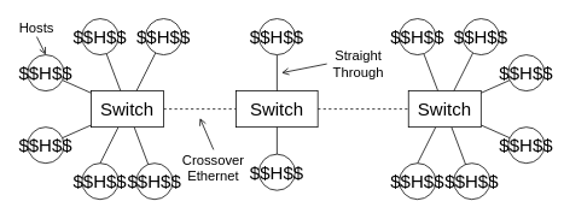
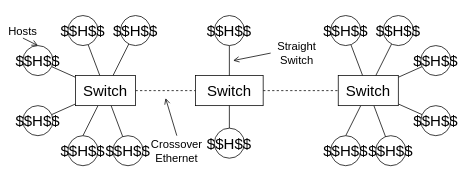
  <mxCell id="0" />
  <mxCell id="1" parent="0" />
  <mxCell id="2" style="rounded=0;orthogonalLoop=1;jettySize=auto;html=1;exitX=0.5;exitY=0;exitDx=0;exitDy=0;fontSize=20;endArrow=none;endFill=0;" edge="1" parent="1" source="3" target="15"><mxGeometry relative="1" as="geometry"><mxPoint x="136.667" y="140" as="targetPoint" /></mxGeometry></mxCell>
  <mxCell id="3" value="$$H$$" style="ellipse;whiteSpace=wrap;html=1;aspect=fixed;fontSize=20;" vertex="1" parent="1"><mxGeometry x="90" y="180" width="40" height="40" as="geometry" /></mxCell>
  <mxCell id="4" value="$$H$$" style="ellipse;whiteSpace=wrap;html=1;aspect=fixed;fontSize=20;" vertex="1" parent="1"><mxGeometry x="150" y="180" width="40" height="40" as="geometry" /></mxCell>
  <mxCell id="5" style="edgeStyle=none;rounded=0;orthogonalLoop=1;jettySize=auto;html=1;endArrow=none;endFill=0;fontSize=20;" edge="1" parent="1" source="6" target="15"><mxGeometry relative="1" as="geometry"><mxPoint x="100" y="140" as="targetPoint" /></mxGeometry></mxCell>
  <mxCell id="6" value="$$H$$" style="ellipse;whiteSpace=wrap;html=1;aspect=fixed;fontSize=20;" vertex="1" parent="1"><mxGeometry x="30" y="140" width="40" height="40" as="geometry" /></mxCell>
  <mxCell id="7" style="edgeStyle=none;rounded=0;orthogonalLoop=1;jettySize=auto;html=1;endArrow=none;endFill=0;fontSize=20;" edge="1" parent="1" source="8" target="15"><mxGeometry relative="1" as="geometry"><mxPoint x="100" y="100" as="targetPoint" /></mxGeometry></mxCell>
  <mxCell id="8" value="$$H$$" style="ellipse;whiteSpace=wrap;html=1;aspect=fixed;fontSize=20;" vertex="1" parent="1"><mxGeometry x="30" y="60" width="40" height="40" as="geometry" /></mxCell>
  <mxCell id="9" style="edgeStyle=none;rounded=0;orthogonalLoop=1;jettySize=auto;html=1;endArrow=none;endFill=0;fontSize=20;" edge="1" parent="1" source="15" target="4"><mxGeometry relative="1" as="geometry"><mxPoint x="155" y="140" as="sourcePoint" /></mxGeometry></mxCell>
  <mxCell id="10" style="edgeStyle=none;rounded=0;orthogonalLoop=1;jettySize=auto;html=1;endArrow=none;endFill=0;fontSize=20;" edge="1" parent="1" source="11" target="15"><mxGeometry relative="1" as="geometry"><mxPoint x="140" y="100" as="targetPoint" /></mxGeometry></mxCell>
  <mxCell id="11" value="$$H$$" style="ellipse;whiteSpace=wrap;html=1;aspect=fixed;fontSize=20;" vertex="1" parent="1"><mxGeometry x="90" y="20" width="40" height="40" as="geometry" /></mxCell>
  <mxCell id="12" style="edgeStyle=none;rounded=0;orthogonalLoop=1;jettySize=auto;html=1;endArrow=none;endFill=0;fontSize=20;" edge="1" parent="1" source="13" target="15"><mxGeometry relative="1" as="geometry"><mxPoint x="157.5" y="100" as="targetPoint" /></mxGeometry></mxCell>
  <mxCell id="13" value="$$H$$" style="ellipse;whiteSpace=wrap;html=1;aspect=fixed;fontSize=20;" vertex="1" parent="1"><mxGeometry x="160" y="20" width="40" height="40" as="geometry" /></mxCell>
  <mxCell id="14" style="edgeStyle=none;rounded=0;orthogonalLoop=1;jettySize=auto;html=1;exitX=1;exitY=0.5;exitDx=0;exitDy=0;entryX=0;entryY=0.5;entryDx=0;entryDy=0;endArrow=none;endFill=0;fontSize=20;dashed=1;" edge="1" parent="1" source="15" target="17"><mxGeometry relative="1" as="geometry" /></mxCell>
  <mxCell id="15" value="Switch" style="rounded=0;whiteSpace=wrap;html=1;fontSize=20;" vertex="1" parent="1"><mxGeometry x="100" y="100" width="80" height="40" as="geometry" /></mxCell>
  <mxCell id="16" style="edgeStyle=none;rounded=0;orthogonalLoop=1;jettySize=auto;html=1;exitX=1;exitY=0.5;exitDx=0;exitDy=0;entryX=0;entryY=0.5;entryDx=0;entryDy=0;dashed=1;endArrow=none;endFill=0;fontSize=20;" edge="1" parent="1" source="17" target="34"><mxGeometry relative="1" as="geometry" /></mxCell>
  <mxCell id="17" value="Switch" style="rounded=0;whiteSpace=wrap;html=1;fontSize=20;" vertex="1" parent="1"><mxGeometry x="260" y="100" width="90" height="40" as="geometry" /></mxCell>
  <mxCell id="18" style="edgeStyle=none;rounded=0;orthogonalLoop=1;jettySize=auto;html=1;endArrow=none;endFill=0;fontSize=20;" edge="1" parent="1" source="19" target="17"><mxGeometry relative="1" as="geometry" /></mxCell>
  <mxCell id="19" value="$$H$$" style="ellipse;whiteSpace=wrap;html=1;aspect=fixed;fontSize=20;" vertex="1" parent="1"><mxGeometry x="285" y="20" width="40" height="40" as="geometry" /></mxCell>
  <mxCell id="20" style="edgeStyle=none;rounded=0;orthogonalLoop=1;jettySize=auto;html=1;endArrow=none;endFill=0;fontSize=20;" edge="1" parent="1" source="21" target="17"><mxGeometry relative="1" as="geometry" /></mxCell>
  <mxCell id="21" value="$$H$$" style="ellipse;whiteSpace=wrap;html=1;aspect=fixed;fontSize=20;" vertex="1" parent="1"><mxGeometry x="285" y="170" width="40" height="40" as="geometry" /></mxCell>
  <mxCell id="22" style="rounded=0;orthogonalLoop=1;jettySize=auto;html=1;exitX=0.5;exitY=0;exitDx=0;exitDy=0;fontSize=20;endArrow=none;endFill=0;" edge="1" parent="1" source="23" target="34"><mxGeometry relative="1" as="geometry"><mxPoint x="486.667" y="140" as="targetPoint" /></mxGeometry></mxCell>
  <mxCell id="23" value="$$H$$" style="ellipse;whiteSpace=wrap;html=1;aspect=fixed;fontSize=20;" vertex="1" parent="1"><mxGeometry x="440" y="180" width="40" height="40" as="geometry" /></mxCell>
  <mxCell id="24" value="$$H$$" style="ellipse;whiteSpace=wrap;html=1;aspect=fixed;fontSize=20;" vertex="1" parent="1"><mxGeometry x="500" y="180" width="40" height="40" as="geometry" /></mxCell>
  <mxCell id="25" style="edgeStyle=none;rounded=0;orthogonalLoop=1;jettySize=auto;html=1;endArrow=none;endFill=0;fontSize=20;" edge="1" parent="1" source="26" target="34"><mxGeometry relative="1" as="geometry"><mxPoint x="450" y="140" as="targetPoint" /></mxGeometry></mxCell>
  <mxCell id="26" value="$$H$$" style="ellipse;whiteSpace=wrap;html=1;aspect=fixed;fontSize=20;" vertex="1" parent="1"><mxGeometry x="560" y="140" width="40" height="40" as="geometry" /></mxCell>
  <mxCell id="27" style="edgeStyle=none;rounded=0;orthogonalLoop=1;jettySize=auto;html=1;endArrow=none;endFill=0;fontSize=20;" edge="1" parent="1" source="28" target="34"><mxGeometry relative="1" as="geometry"><mxPoint x="450" y="100" as="targetPoint" /></mxGeometry></mxCell>
  <mxCell id="28" value="$$H$$" style="ellipse;whiteSpace=wrap;html=1;aspect=fixed;fontSize=20;" vertex="1" parent="1"><mxGeometry x="560" y="60" width="40" height="40" as="geometry" /></mxCell>
  <mxCell id="29" style="edgeStyle=none;rounded=0;orthogonalLoop=1;jettySize=auto;html=1;endArrow=none;endFill=0;fontSize=20;" edge="1" parent="1" source="34" target="24"><mxGeometry relative="1" as="geometry"><mxPoint x="505" y="140" as="sourcePoint" /></mxGeometry></mxCell>
  <mxCell id="30" style="edgeStyle=none;rounded=0;orthogonalLoop=1;jettySize=auto;html=1;endArrow=none;endFill=0;fontSize=20;" edge="1" parent="1" source="31" target="34"><mxGeometry relative="1" as="geometry"><mxPoint x="490" y="100" as="targetPoint" /></mxGeometry></mxCell>
  <mxCell id="31" value="$$H$$" style="ellipse;whiteSpace=wrap;html=1;aspect=fixed;fontSize=20;" vertex="1" parent="1"><mxGeometry x="440" y="20" width="40" height="40" as="geometry" /></mxCell>
  <mxCell id="32" style="edgeStyle=none;rounded=0;orthogonalLoop=1;jettySize=auto;html=1;endArrow=none;endFill=0;fontSize=20;" edge="1" parent="1" source="33" target="34"><mxGeometry relative="1" as="geometry"><mxPoint x="507.5" y="100" as="targetPoint" /></mxGeometry></mxCell>
  <mxCell id="33" value="$$H$$" style="ellipse;whiteSpace=wrap;html=1;aspect=fixed;fontSize=20;" vertex="1" parent="1"><mxGeometry x="510" y="20" width="40" height="40" as="geometry" /></mxCell>
  <mxCell id="34" value="Switch" style="rounded=0;whiteSpace=wrap;html=1;fontSize=20;" vertex="1" parent="1"><mxGeometry x="450" y="100" width="80" height="40" as="geometry" /></mxCell>
  <mxCell id="35" style="edgeStyle=none;rounded=0;orthogonalLoop=1;jettySize=auto;html=1;exitX=0.5;exitY=1;exitDx=0;exitDy=0;entryX=0.5;entryY=0;entryDx=0;entryDy=0;endArrow=open;endFill=0;fontSize=20;" edge="1" parent="1" source="36" target="8"><mxGeometry relative="1" as="geometry" /></mxCell>
- <mxCell id="36" value="Hosts" style="text;html=1;strokeColor=none;fillColor=none;align=center;verticalAlign=middle;whiteSpace=wrap;rounded=0;fontSize=15;" vertex="1" parent="1"><mxGeometry x="20" y="20" width="40" height="20" as="geometry" /></mxCell>
+ <mxCell id="36" value="Hosts" style="text;html=1;strokeColor=none;fillColor=none;align=center;verticalAlign=middle;whiteSpace=wrap;rounded=0;fontSize=15;" vertex="1" parent="1"><mxGeometry x="10" y="30" width="40" height="20" as="geometry" /></mxCell>
  <mxCell id="37" style="edgeStyle=none;rounded=0;orthogonalLoop=1;jettySize=auto;html=1;exitX=0.5;exitY=0;exitDx=0;exitDy=0;endArrow=open;endFill=0;fontSize=15;" edge="1" parent="1" source="38"><mxGeometry relative="1" as="geometry"><mxPoint x="220" y="130" as="targetPoint" /></mxGeometry></mxCell>
- <mxCell id="38" value="Crossover Ethernet" style="text;html=1;strokeColor=none;fillColor=none;align=center;verticalAlign=middle;whiteSpace=wrap;rounded=0;fontSize=15;" vertex="1" parent="1"><mxGeometry x="200" y="165" width="70" height="40" as="geometry" /></mxCell>
+ <mxCell id="38" value="Crossover Ethernet" style="text;html=1;strokeColor=none;fillColor=none;align=center;verticalAlign=middle;whiteSpace=wrap;rounded=0;fontSize=15;" vertex="1" parent="1"><mxGeometry x="200" y="180" width="70" height="40" as="geometry" /></mxCell>
  <mxCell id="39" style="edgeStyle=none;rounded=0;orthogonalLoop=1;jettySize=auto;html=1;endArrow=open;endFill=0;fontSize=15;" edge="1" parent="1"><mxGeometry relative="1" as="geometry"><mxPoint x="310" y="80" as="targetPoint" /><mxPoint x="360" y="70" as="sourcePoint" /></mxGeometry></mxCell>
- <mxCell id="40" value="Straight Through" style="text;html=1;strokeColor=none;fillColor=none;align=center;verticalAlign=middle;whiteSpace=wrap;rounded=0;fontSize=15;" vertex="1" parent="1"><mxGeometry x="360" y="50" width="70" height="40" as="geometry" /></mxCell>
+ <mxCell id="40" value="Straight Switch" style="text;html=1;strokeColor=none;fillColor=none;align=center;verticalAlign=middle;whiteSpace=wrap;rounded=0;fontSize=15;" vertex="1" parent="1"><mxGeometry x="360" y="50" width="70" height="40" as="geometry" /></mxCell>
